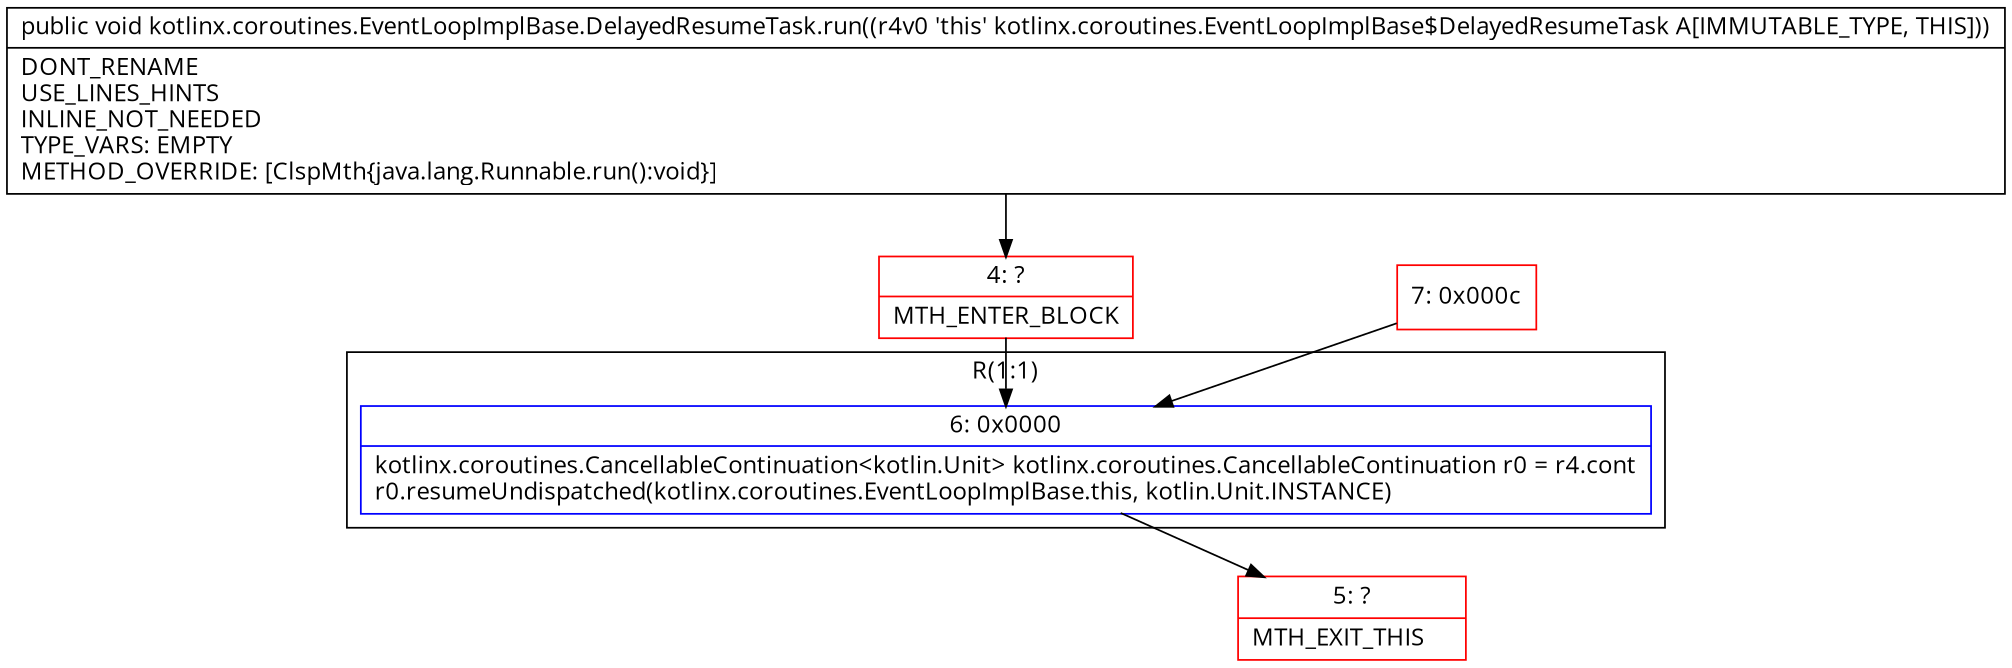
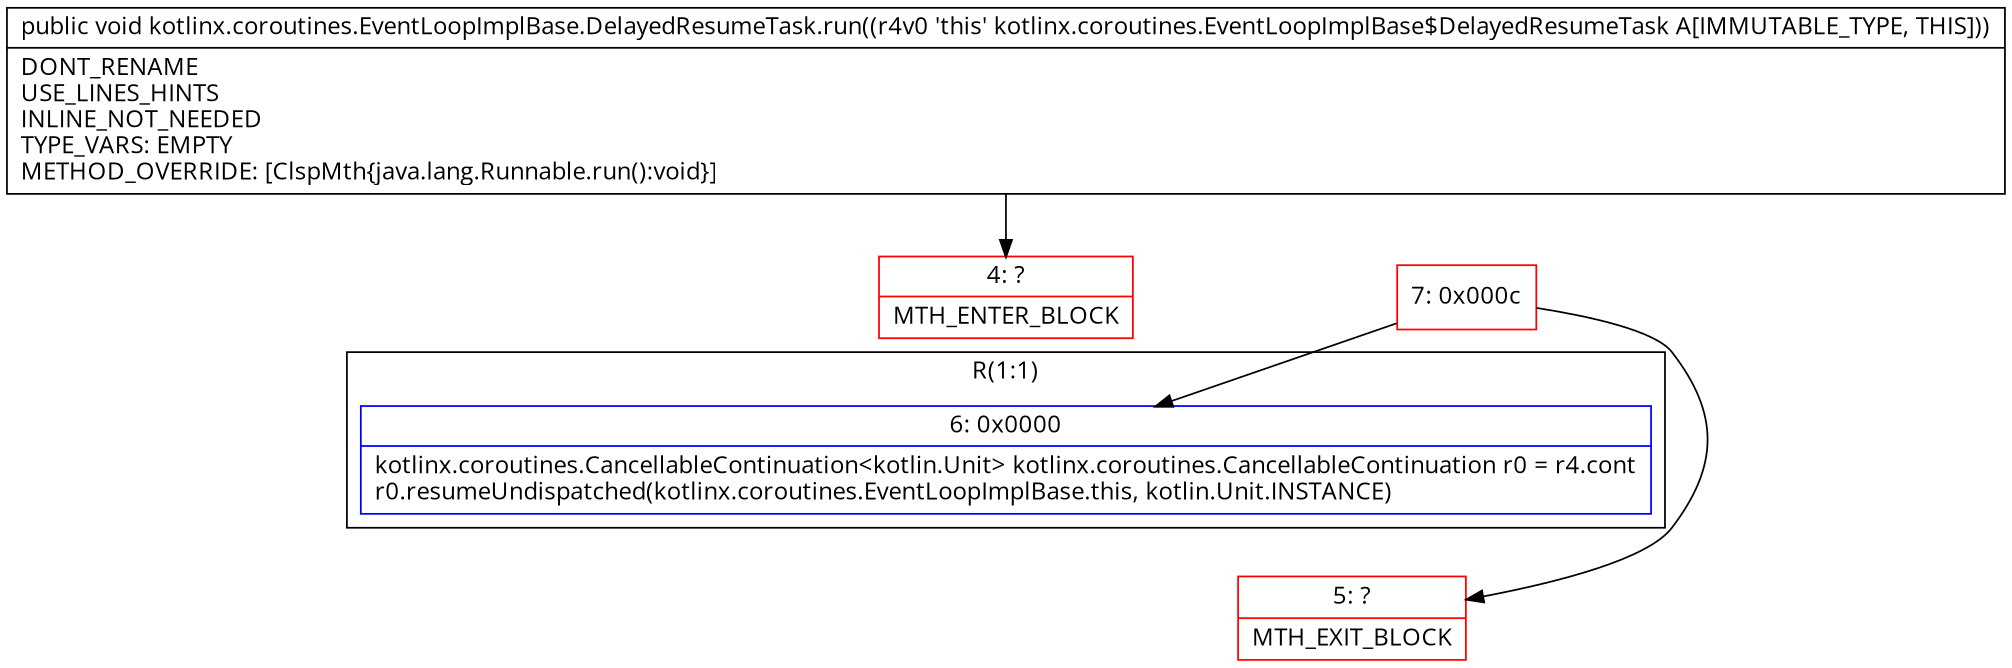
  digraph {
    fontname="Open Sans"
    node [color=red fontname="Open Sans" shape=record]
    edge [fontname="Open Sans"]
    n1 [color=blue label="{6\:\ 0x0000|kotlinx.coroutines.CancellableContinuation\<kotlin.Unit\> kotlinx.coroutines.CancellableContinuation r0 = r4.cont\lr0.resumeUndispatched(kotlinx.coroutines.EventLoopImplBase.this, kotlin.Unit.INSTANCE)\l}"]
    n2 [label="{7\:\ 0x000c}"]
-   n3 [label="{5\:\ ?|MTH_EXIT_THIS\l}"]
+   n3 [label="{5\:\ ?|MTH_EXIT_BLOCK\l}"]
    n4 [label="{4\:\ ?|MTH_ENTER_BLOCK\l}"]
    n5 [label="{public void kotlinx.coroutines.EventLoopImplBase.DelayedResumeTask.run((r4v0 'this' kotlinx.coroutines.EventLoopImplBase$DelayedResumeTask A[IMMUTABLE_TYPE, THIS]))  | DONT_RENAME\lUSE_LINES_HINTS\lINLINE_NOT_NEEDED\lTYPE_VARS: EMPTY\lMETHOD_OVERRIDE: [ClspMth\{java.lang.Runnable.run():void\}]\l}" color=""]
    subgraph cluster_1 {
      label="R(1:1)"
      n1
    }
    n2 -> n1
-   n1 -> n3
-   n4 -> n1
+   n2 -> n3
    n5 -> n4
  }
